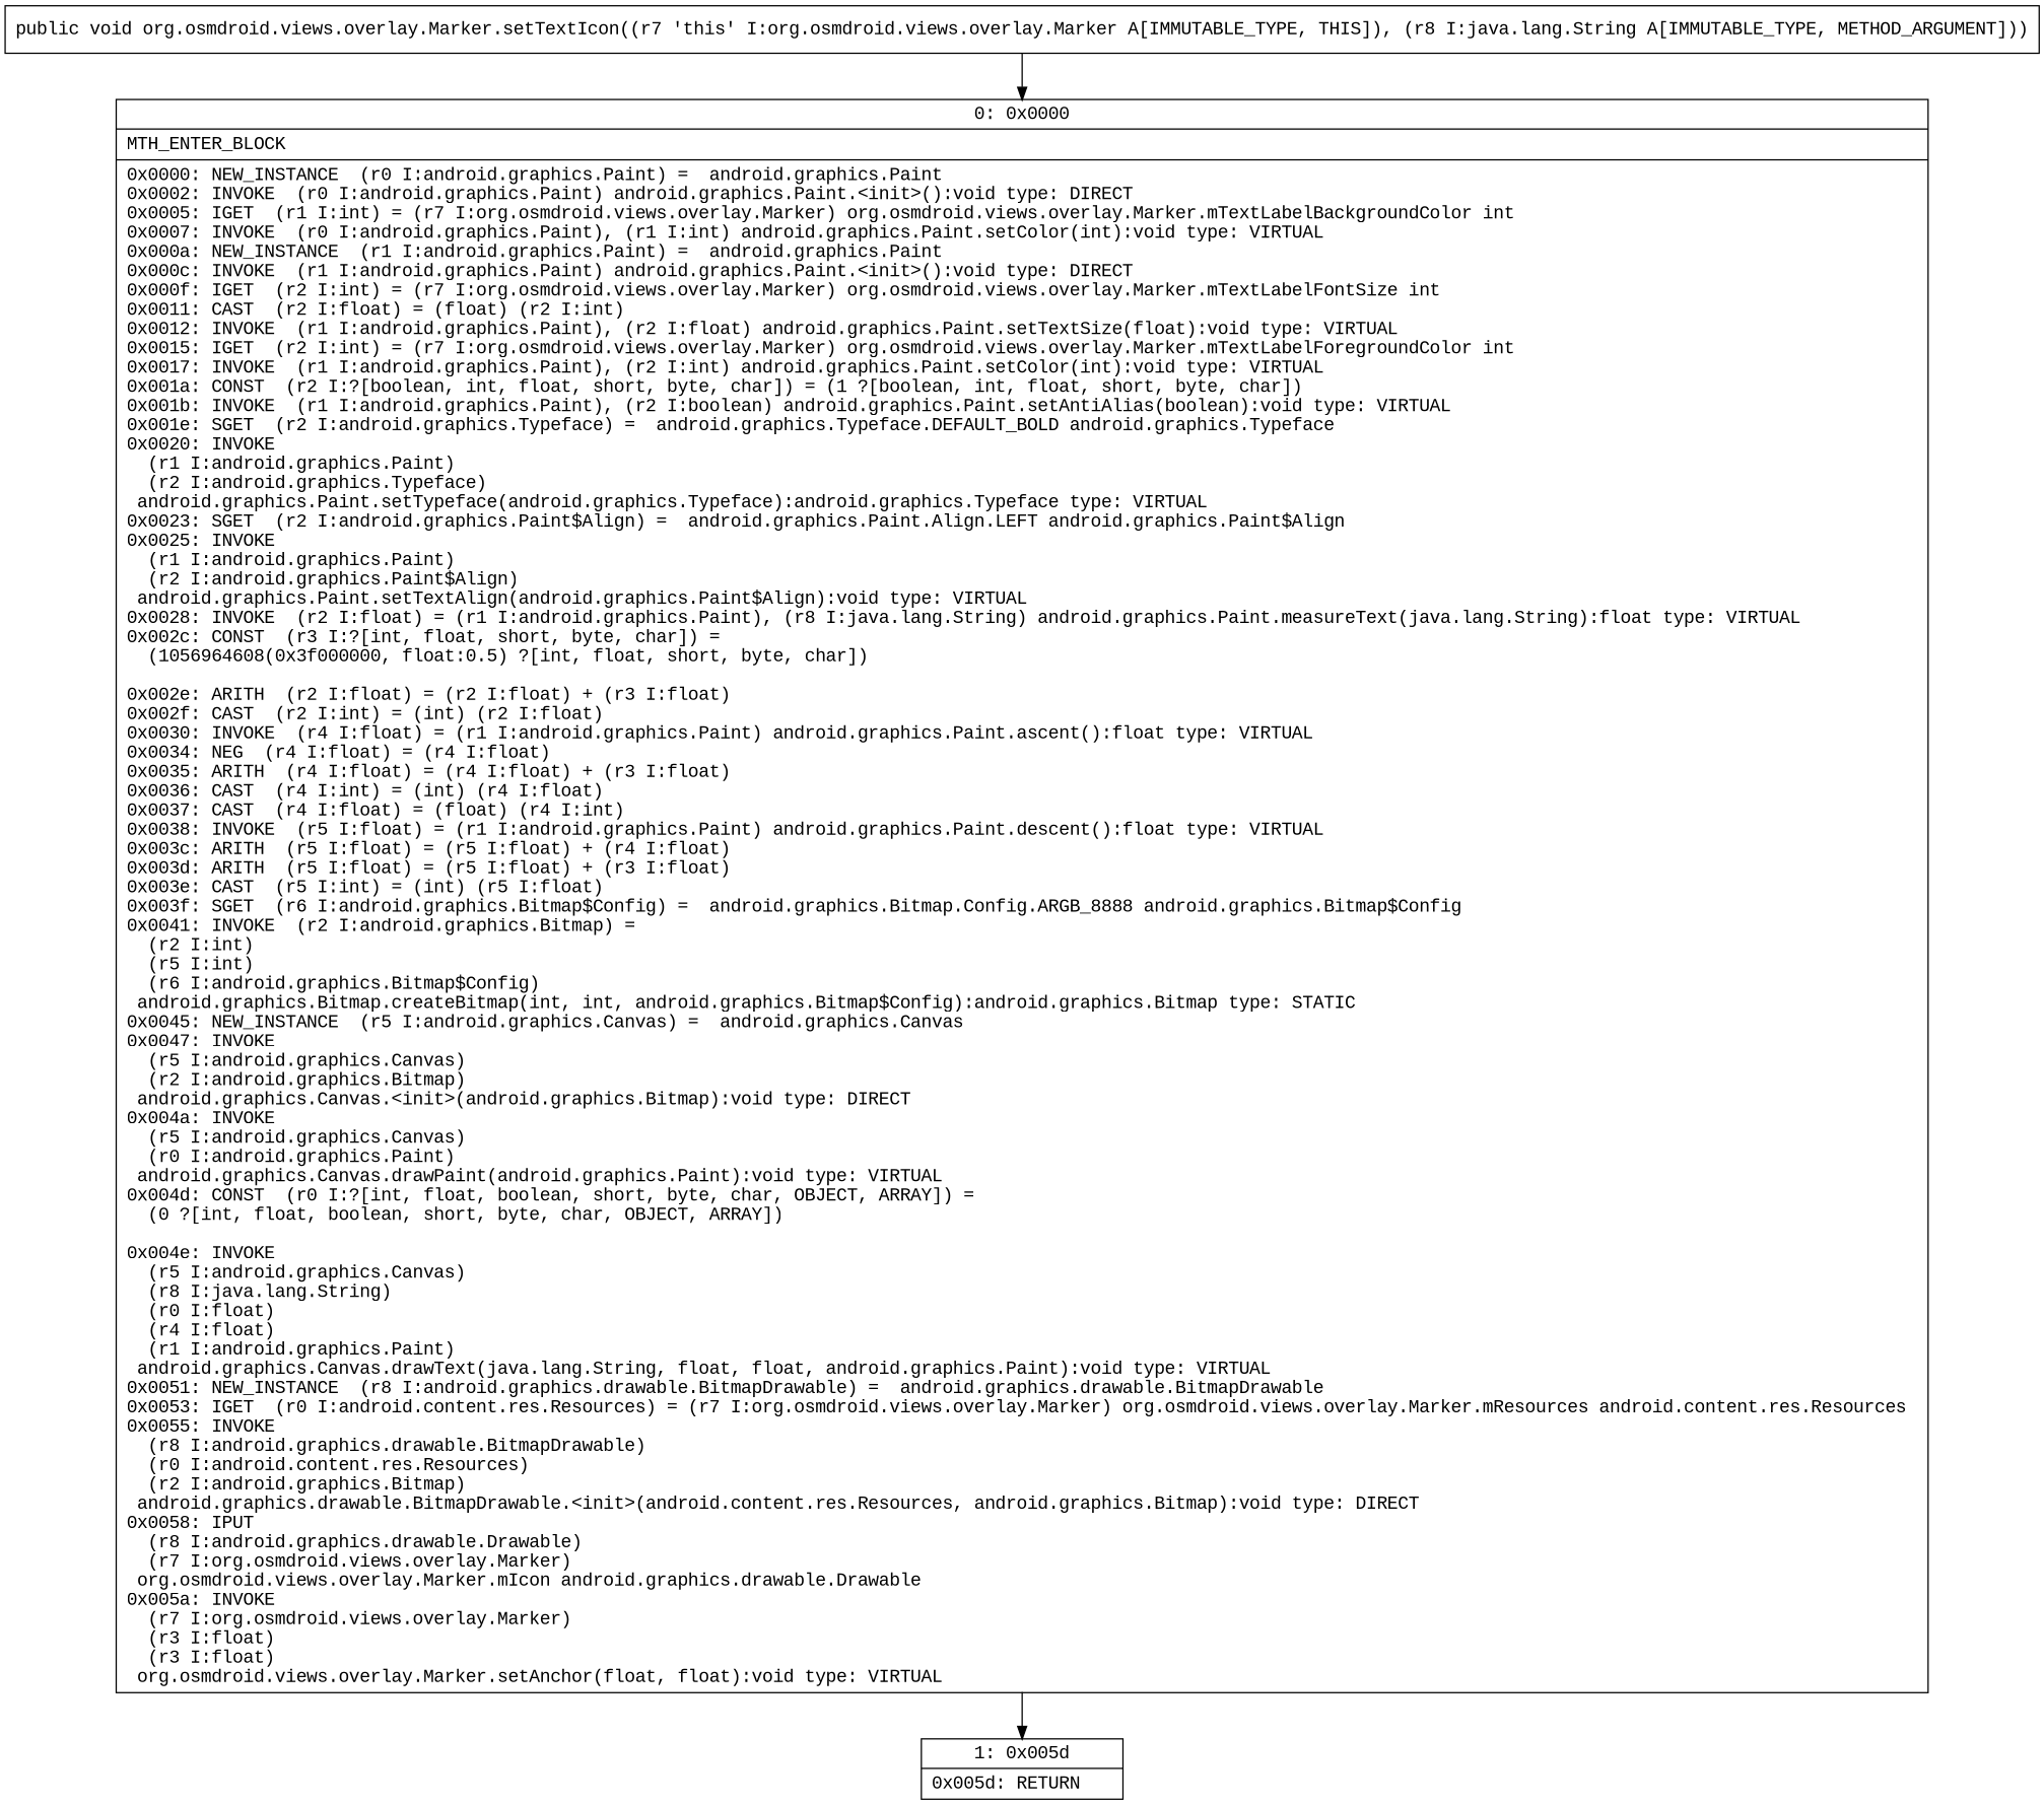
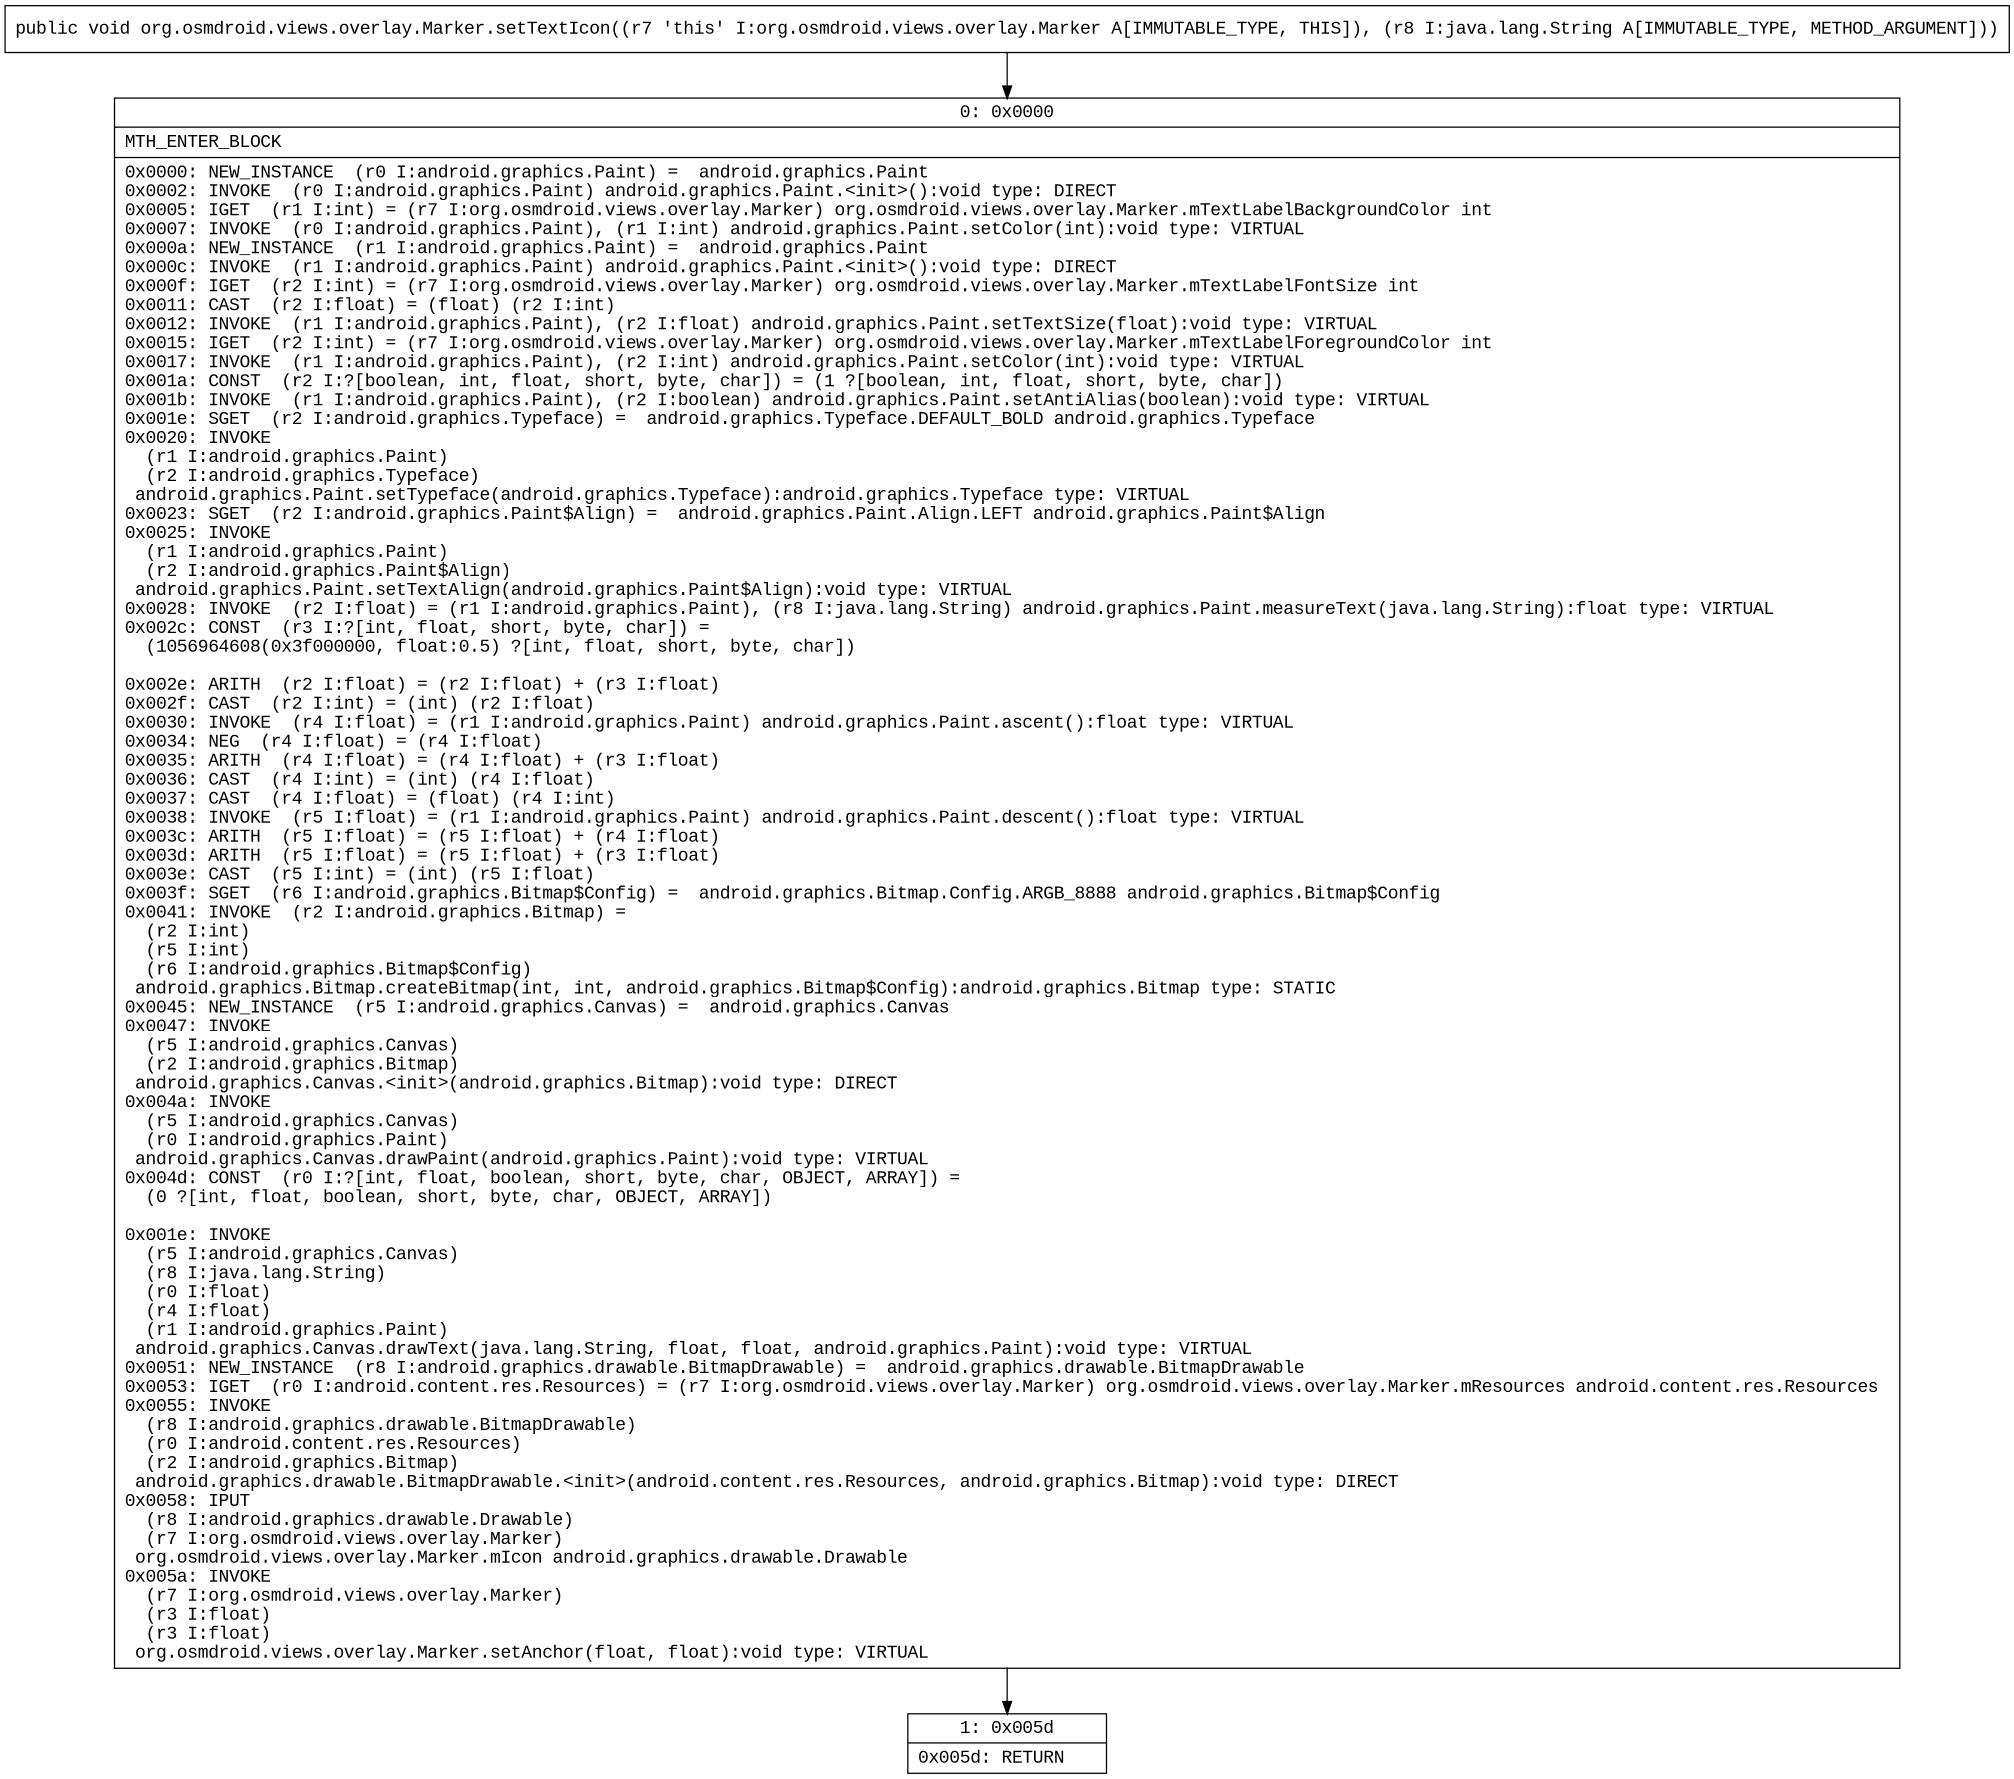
  digraph {
    fontname="Liberation Mono"
    node [shape=record fontname="Liberation Mono"]
    edge [fontname="Liberation Mono"]
-   n1 [label="{0\:\ 0x0000|MTH_ENTER_BLOCK\l|0x0000: NEW_INSTANCE  (r0 I:android.graphics.Paint) =  android.graphics.Paint \l0x0002: INVOKE  (r0 I:android.graphics.Paint) android.graphics.Paint.\<init\>():void type: DIRECT \l0x0005: IGET  (r1 I:int) = (r7 I:org.osmdroid.views.overlay.Marker) org.osmdroid.views.overlay.Marker.mTextLabelBackgroundColor int \l0x0007: INVOKE  (r0 I:android.graphics.Paint), (r1 I:int) android.graphics.Paint.setColor(int):void type: VIRTUAL \l0x000a: NEW_INSTANCE  (r1 I:android.graphics.Paint) =  android.graphics.Paint \l0x000c: INVOKE  (r1 I:android.graphics.Paint) android.graphics.Paint.\<init\>():void type: DIRECT \l0x000f: IGET  (r2 I:int) = (r7 I:org.osmdroid.views.overlay.Marker) org.osmdroid.views.overlay.Marker.mTextLabelFontSize int \l0x0011: CAST  (r2 I:float) = (float) (r2 I:int) \l0x0012: INVOKE  (r1 I:android.graphics.Paint), (r2 I:float) android.graphics.Paint.setTextSize(float):void type: VIRTUAL \l0x0015: IGET  (r2 I:int) = (r7 I:org.osmdroid.views.overlay.Marker) org.osmdroid.views.overlay.Marker.mTextLabelForegroundColor int \l0x0017: INVOKE  (r1 I:android.graphics.Paint), (r2 I:int) android.graphics.Paint.setColor(int):void type: VIRTUAL \l0x001a: CONST  (r2 I:?[boolean, int, float, short, byte, char]) = (1 ?[boolean, int, float, short, byte, char]) \l0x001b: INVOKE  (r1 I:android.graphics.Paint), (r2 I:boolean) android.graphics.Paint.setAntiAlias(boolean):void type: VIRTUAL \l0x001e: SGET  (r2 I:android.graphics.Typeface) =  android.graphics.Typeface.DEFAULT_BOLD android.graphics.Typeface \l0x0020: INVOKE  \l  (r1 I:android.graphics.Paint)\l  (r2 I:android.graphics.Typeface)\l android.graphics.Paint.setTypeface(android.graphics.Typeface):android.graphics.Typeface type: VIRTUAL \l0x0023: SGET  (r2 I:android.graphics.Paint$Align) =  android.graphics.Paint.Align.LEFT android.graphics.Paint$Align \l0x0025: INVOKE  \l  (r1 I:android.graphics.Paint)\l  (r2 I:android.graphics.Paint$Align)\l android.graphics.Paint.setTextAlign(android.graphics.Paint$Align):void type: VIRTUAL \l0x0028: INVOKE  (r2 I:float) = (r1 I:android.graphics.Paint), (r8 I:java.lang.String) android.graphics.Paint.measureText(java.lang.String):float type: VIRTUAL \l0x002c: CONST  (r3 I:?[int, float, short, byte, char]) = \l  (1056964608(0x3f000000, float:0.5) ?[int, float, short, byte, char])\l \l0x002e: ARITH  (r2 I:float) = (r2 I:float) + (r3 I:float) \l0x002f: CAST  (r2 I:int) = (int) (r2 I:float) \l0x0030: INVOKE  (r4 I:float) = (r1 I:android.graphics.Paint) android.graphics.Paint.ascent():float type: VIRTUAL \l0x0034: NEG  (r4 I:float) = (r4 I:float) \l0x0035: ARITH  (r4 I:float) = (r4 I:float) + (r3 I:float) \l0x0036: CAST  (r4 I:int) = (int) (r4 I:float) \l0x0037: CAST  (r4 I:float) = (float) (r4 I:int) \l0x0038: INVOKE  (r5 I:float) = (r1 I:android.graphics.Paint) android.graphics.Paint.descent():float type: VIRTUAL \l0x003c: ARITH  (r5 I:float) = (r5 I:float) + (r4 I:float) \l0x003d: ARITH  (r5 I:float) = (r5 I:float) + (r3 I:float) \l0x003e: CAST  (r5 I:int) = (int) (r5 I:float) \l0x003f: SGET  (r6 I:android.graphics.Bitmap$Config) =  android.graphics.Bitmap.Config.ARGB_8888 android.graphics.Bitmap$Config \l0x0041: INVOKE  (r2 I:android.graphics.Bitmap) = \l  (r2 I:int)\l  (r5 I:int)\l  (r6 I:android.graphics.Bitmap$Config)\l android.graphics.Bitmap.createBitmap(int, int, android.graphics.Bitmap$Config):android.graphics.Bitmap type: STATIC \l0x0045: NEW_INSTANCE  (r5 I:android.graphics.Canvas) =  android.graphics.Canvas \l0x0047: INVOKE  \l  (r5 I:android.graphics.Canvas)\l  (r2 I:android.graphics.Bitmap)\l android.graphics.Canvas.\<init\>(android.graphics.Bitmap):void type: DIRECT \l0x004a: INVOKE  \l  (r5 I:android.graphics.Canvas)\l  (r0 I:android.graphics.Paint)\l android.graphics.Canvas.drawPaint(android.graphics.Paint):void type: VIRTUAL \l0x004d: CONST  (r0 I:?[int, float, boolean, short, byte, char, OBJECT, ARRAY]) = \l  (0 ?[int, float, boolean, short, byte, char, OBJECT, ARRAY])\l \l0x004e: INVOKE  \l  (r5 I:android.graphics.Canvas)\l  (r8 I:java.lang.String)\l  (r0 I:float)\l  (r4 I:float)\l  (r1 I:android.graphics.Paint)\l android.graphics.Canvas.drawText(java.lang.String, float, float, android.graphics.Paint):void type: VIRTUAL \l0x0051: NEW_INSTANCE  (r8 I:android.graphics.drawable.BitmapDrawable) =  android.graphics.drawable.BitmapDrawable \l0x0053: IGET  (r0 I:android.content.res.Resources) = (r7 I:org.osmdroid.views.overlay.Marker) org.osmdroid.views.overlay.Marker.mResources android.content.res.Resources \l0x0055: INVOKE  \l  (r8 I:android.graphics.drawable.BitmapDrawable)\l  (r0 I:android.content.res.Resources)\l  (r2 I:android.graphics.Bitmap)\l android.graphics.drawable.BitmapDrawable.\<init\>(android.content.res.Resources, android.graphics.Bitmap):void type: DIRECT \l0x0058: IPUT  \l  (r8 I:android.graphics.drawable.Drawable)\l  (r7 I:org.osmdroid.views.overlay.Marker)\l org.osmdroid.views.overlay.Marker.mIcon android.graphics.drawable.Drawable \l0x005a: INVOKE  \l  (r7 I:org.osmdroid.views.overlay.Marker)\l  (r3 I:float)\l  (r3 I:float)\l org.osmdroid.views.overlay.Marker.setAnchor(float, float):void type: VIRTUAL \l}"]
+   n1 [label="{0\:\ 0x0000|MTH_ENTER_BLOCK\l|0x0000: NEW_INSTANCE  (r0 I:android.graphics.Paint) =  android.graphics.Paint \l0x0002: INVOKE  (r0 I:android.graphics.Paint) android.graphics.Paint.\<init\>():void type: DIRECT \l0x0005: IGET  (r1 I:int) = (r7 I:org.osmdroid.views.overlay.Marker) org.osmdroid.views.overlay.Marker.mTextLabelBackgroundColor int \l0x0007: INVOKE  (r0 I:android.graphics.Paint), (r1 I:int) android.graphics.Paint.setColor(int):void type: VIRTUAL \l0x000a: NEW_INSTANCE  (r1 I:android.graphics.Paint) =  android.graphics.Paint \l0x000c: INVOKE  (r1 I:android.graphics.Paint) android.graphics.Paint.\<init\>():void type: DIRECT \l0x000f: IGET  (r2 I:int) = (r7 I:org.osmdroid.views.overlay.Marker) org.osmdroid.views.overlay.Marker.mTextLabelFontSize int \l0x0011: CAST  (r2 I:float) = (float) (r2 I:int) \l0x0012: INVOKE  (r1 I:android.graphics.Paint), (r2 I:float) android.graphics.Paint.setTextSize(float):void type: VIRTUAL \l0x0015: IGET  (r2 I:int) = (r7 I:org.osmdroid.views.overlay.Marker) org.osmdroid.views.overlay.Marker.mTextLabelForegroundColor int \l0x0017: INVOKE  (r1 I:android.graphics.Paint), (r2 I:int) android.graphics.Paint.setColor(int):void type: VIRTUAL \l0x001a: CONST  (r2 I:?[boolean, int, float, short, byte, char]) = (1 ?[boolean, int, float, short, byte, char]) \l0x001b: INVOKE  (r1 I:android.graphics.Paint), (r2 I:boolean) android.graphics.Paint.setAntiAlias(boolean):void type: VIRTUAL \l0x001e: SGET  (r2 I:android.graphics.Typeface) =  android.graphics.Typeface.DEFAULT_BOLD android.graphics.Typeface \l0x0020: INVOKE  \l  (r1 I:android.graphics.Paint)\l  (r2 I:android.graphics.Typeface)\l android.graphics.Paint.setTypeface(android.graphics.Typeface):android.graphics.Typeface type: VIRTUAL \l0x0023: SGET  (r2 I:android.graphics.Paint$Align) =  android.graphics.Paint.Align.LEFT android.graphics.Paint$Align \l0x0025: INVOKE  \l  (r1 I:android.graphics.Paint)\l  (r2 I:android.graphics.Paint$Align)\l android.graphics.Paint.setTextAlign(android.graphics.Paint$Align):void type: VIRTUAL \l0x0028: INVOKE  (r2 I:float) = (r1 I:android.graphics.Paint), (r8 I:java.lang.String) android.graphics.Paint.measureText(java.lang.String):float type: VIRTUAL \l0x002c: CONST  (r3 I:?[int, float, short, byte, char]) = \l  (1056964608(0x3f000000, float:0.5) ?[int, float, short, byte, char])\l \l0x002e: ARITH  (r2 I:float) = (r2 I:float) + (r3 I:float) \l0x002f: CAST  (r2 I:int) = (int) (r2 I:float) \l0x0030: INVOKE  (r4 I:float) = (r1 I:android.graphics.Paint) android.graphics.Paint.ascent():float type: VIRTUAL \l0x0034: NEG  (r4 I:float) = (r4 I:float) \l0x0035: ARITH  (r4 I:float) = (r4 I:float) + (r3 I:float) \l0x0036: CAST  (r4 I:int) = (int) (r4 I:float) \l0x0037: CAST  (r4 I:float) = (float) (r4 I:int) \l0x0038: INVOKE  (r5 I:float) = (r1 I:android.graphics.Paint) android.graphics.Paint.descent():float type: VIRTUAL \l0x003c: ARITH  (r5 I:float) = (r5 I:float) + (r4 I:float) \l0x003d: ARITH  (r5 I:float) = (r5 I:float) + (r3 I:float) \l0x003e: CAST  (r5 I:int) = (int) (r5 I:float) \l0x003f: SGET  (r6 I:android.graphics.Bitmap$Config) =  android.graphics.Bitmap.Config.ARGB_8888 android.graphics.Bitmap$Config \l0x0041: INVOKE  (r2 I:android.graphics.Bitmap) = \l  (r2 I:int)\l  (r5 I:int)\l  (r6 I:android.graphics.Bitmap$Config)\l android.graphics.Bitmap.createBitmap(int, int, android.graphics.Bitmap$Config):android.graphics.Bitmap type: STATIC \l0x0045: NEW_INSTANCE  (r5 I:android.graphics.Canvas) =  android.graphics.Canvas \l0x0047: INVOKE  \l  (r5 I:android.graphics.Canvas)\l  (r2 I:android.graphics.Bitmap)\l android.graphics.Canvas.\<init\>(android.graphics.Bitmap):void type: DIRECT \l0x004a: INVOKE  \l  (r5 I:android.graphics.Canvas)\l  (r0 I:android.graphics.Paint)\l android.graphics.Canvas.drawPaint(android.graphics.Paint):void type: VIRTUAL \l0x004d: CONST  (r0 I:?[int, float, boolean, short, byte, char, OBJECT, ARRAY]) = \l  (0 ?[int, float, boolean, short, byte, char, OBJECT, ARRAY])\l \l0x001e: INVOKE  \l  (r5 I:android.graphics.Canvas)\l  (r8 I:java.lang.String)\l  (r0 I:float)\l  (r4 I:float)\l  (r1 I:android.graphics.Paint)\l android.graphics.Canvas.drawText(java.lang.String, float, float, android.graphics.Paint):void type: VIRTUAL \l0x0051: NEW_INSTANCE  (r8 I:android.graphics.drawable.BitmapDrawable) =  android.graphics.drawable.BitmapDrawable \l0x0053: IGET  (r0 I:android.content.res.Resources) = (r7 I:org.osmdroid.views.overlay.Marker) org.osmdroid.views.overlay.Marker.mResources android.content.res.Resources \l0x0055: INVOKE  \l  (r8 I:android.graphics.drawable.BitmapDrawable)\l  (r0 I:android.content.res.Resources)\l  (r2 I:android.graphics.Bitmap)\l android.graphics.drawable.BitmapDrawable.\<init\>(android.content.res.Resources, android.graphics.Bitmap):void type: DIRECT \l0x0058: IPUT  \l  (r8 I:android.graphics.drawable.Drawable)\l  (r7 I:org.osmdroid.views.overlay.Marker)\l org.osmdroid.views.overlay.Marker.mIcon android.graphics.drawable.Drawable \l0x005a: INVOKE  \l  (r7 I:org.osmdroid.views.overlay.Marker)\l  (r3 I:float)\l  (r3 I:float)\l org.osmdroid.views.overlay.Marker.setAnchor(float, float):void type: VIRTUAL \l}"]
    n2 [label="{1\:\ 0x005d|0x005d: RETURN   \l}"]
    n3 [label="{public void org.osmdroid.views.overlay.Marker.setTextIcon((r7 'this' I:org.osmdroid.views.overlay.Marker A[IMMUTABLE_TYPE, THIS]), (r8 I:java.lang.String A[IMMUTABLE_TYPE, METHOD_ARGUMENT])) }"]
    n1 -> n2
    n3 -> n1
  }
